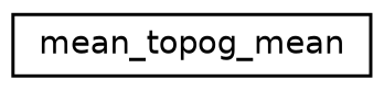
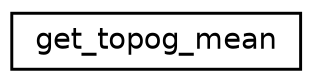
  digraph {
    rankdir=LR
-   n1 [color=black fillcolor=white fontname=Helvetica fontsize=10 height=0.2 label=mean_topog_mean shape=record style=filled width=0.4]
+   n1 [color=black fillcolor=white fontname=Helvetica fontsize=10 height=0.2 label=get_topog_mean shape=record style=filled width=0.4]
  }
